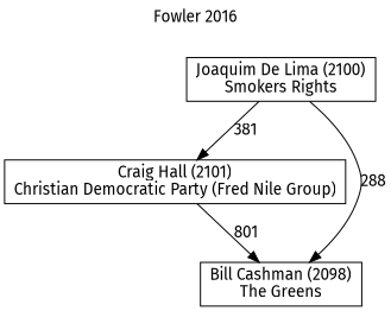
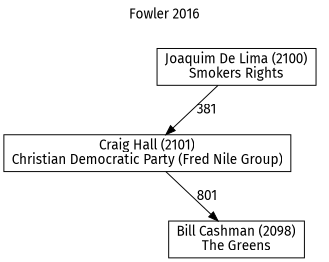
  digraph {
    label="Fowler 2016"
    labelloc=t
    mclimit=10
    fontname="Fira Sans"
    node [shape=box fontname="Fira Sans"]
    edge [fontname="Fira Sans"]
    n1 [label="Craig Hall (2101)\nChristian Democratic Party (Fred Nile Group)"]
    n2 [label="Bill Cashman (2098)\nThe Greens"]
    n3 [label="Joaquim De Lima (2100)\nSmokers Rights"]
    n1 -> n2 [label=801]
    n3 -> n1 [label=381]
-   n3 -> n2 [label=288]
  }
